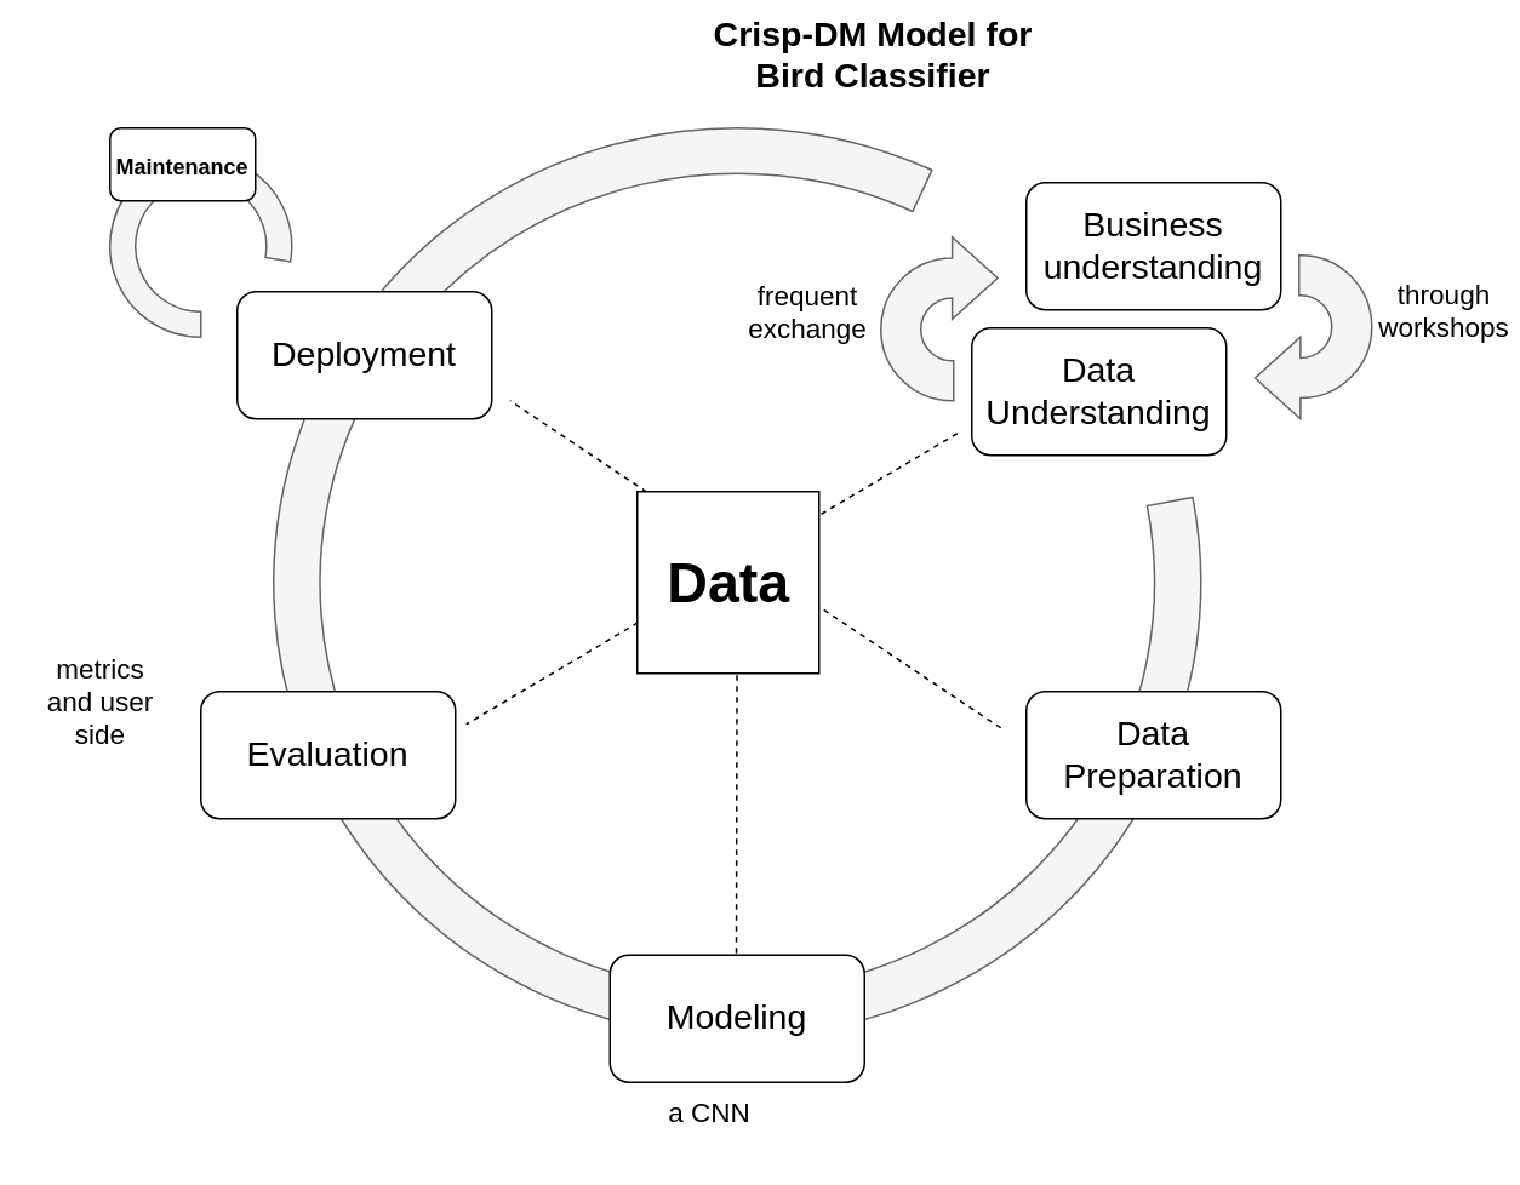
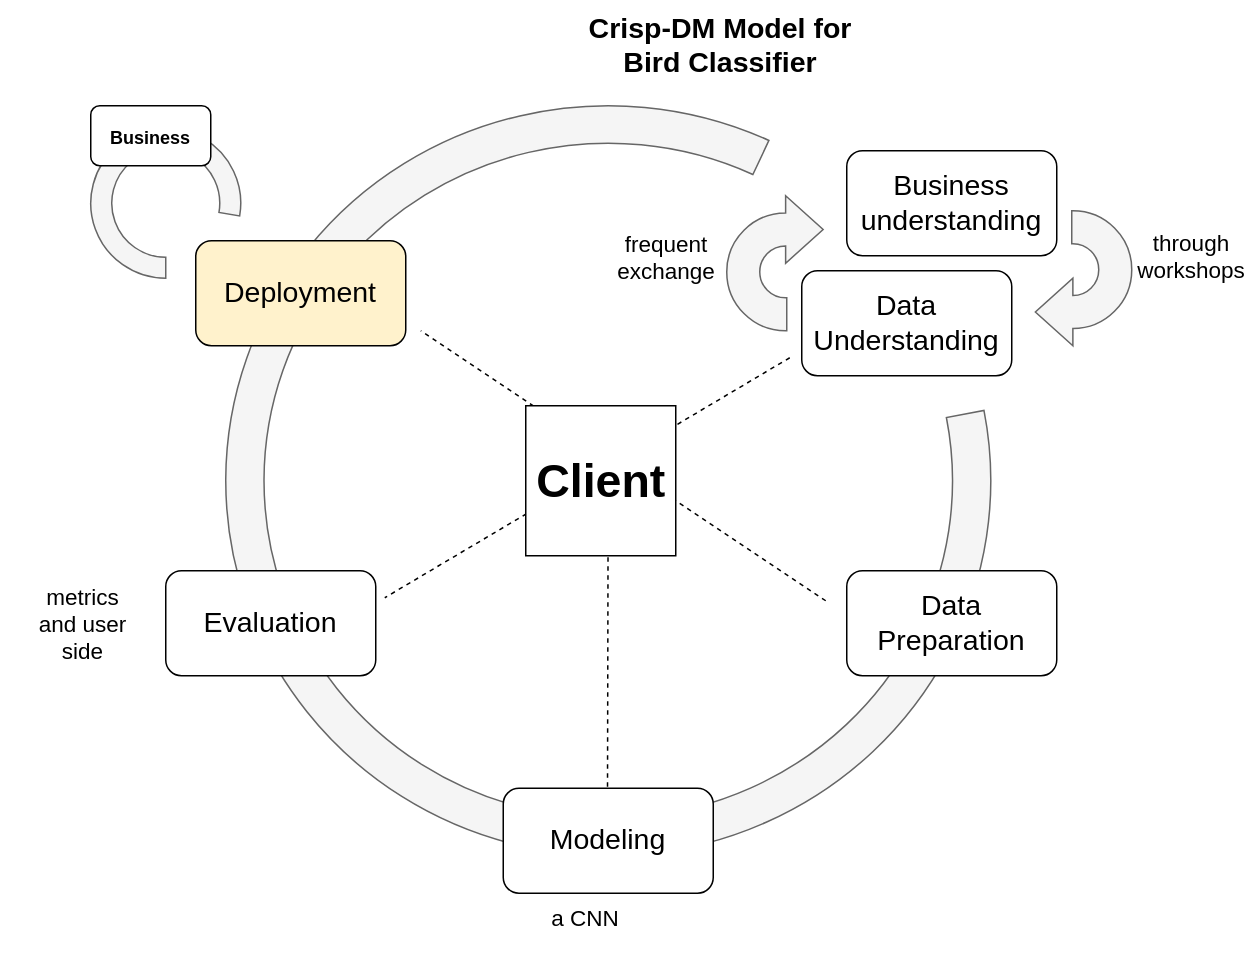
  <mxCell id="0" />
  <mxCell id="1" parent="0" />
  <mxCell id="2" value="" style="endArrow=none;dashed=1;html=1;fontSize=36;entryX=0.55;entryY=0;entryDx=0;entryDy=0;entryPerimeter=0;" edge="1" parent="1" target="18"><mxGeometry width="50" height="50" relative="1" as="geometry"><mxPoint x="404.5" y="530" as="sourcePoint" /><mxPoint x="405" y="260" as="targetPoint" /></mxGeometry></mxCell>
  <mxCell id="3" value="" style="endArrow=none;dashed=1;html=1;fontSize=36;" edge="1" parent="1"><mxGeometry width="50" height="50" relative="1" as="geometry"><mxPoint x="550" y="400" as="sourcePoint" /><mxPoint x="280" y="220" as="targetPoint" /></mxGeometry></mxCell>
  <mxCell id="4" value="" style="endArrow=none;dashed=1;html=1;fontSize=36;" edge="1" parent="1"><mxGeometry width="50" height="50" relative="1" as="geometry"><mxPoint x="526" y="238" as="sourcePoint" /><mxPoint x="256" y="398" as="targetPoint" /></mxGeometry></mxCell>
  <mxCell id="5" value="Crisp-DM Model for Bird Classifier" style="text;html=1;strokeColor=none;fillColor=none;align=center;verticalAlign=middle;whiteSpace=wrap;rounded=0;fontStyle=1;fontSize=19;" vertex="1" parent="1"><mxGeometry x="370" y="20" width="220" height="20" as="geometry" /></mxCell>
  <mxCell id="6" value="Business understanding" style="rounded=1;whiteSpace=wrap;html=1;fontSize=19;" vertex="1" parent="1"><mxGeometry x="564" y="100" width="140" height="70" as="geometry" /></mxCell>
  <mxCell id="7" value="Data Understanding" style="rounded=1;whiteSpace=wrap;html=1;fontSize=19;" vertex="1" parent="1"><mxGeometry x="534" y="180" width="140" height="70" as="geometry" /></mxCell>
  <mxCell id="8" value="" style="html=1;shadow=0;dashed=0;align=center;verticalAlign=middle;shape=mxgraph.arrows2.uTurnArrow;dy=11;arrowHead=45;dx2=25;fontSize=19;fillColor=#f5f5f5;strokeColor=#666666;fontColor=#333333;" vertex="1" parent="1"><mxGeometry x="484" y="130" width="40" height="90" as="geometry" /></mxCell>
  <mxCell id="9" value="" style="html=1;shadow=0;dashed=0;align=center;verticalAlign=middle;shape=mxgraph.arrows2.uTurnArrow;dy=11;arrowHead=45;dx2=25;fontSize=19;rotation=-180;fillColor=#f5f5f5;strokeColor=#666666;fontColor=#333333;" vertex="1" parent="1"><mxGeometry x="714" y="140" width="40" height="90" as="geometry" /></mxCell>
  <mxCell id="10" value="through workshops" style="text;html=1;strokeColor=none;fillColor=none;align=center;verticalAlign=middle;whiteSpace=wrap;rounded=0;fontSize=15;" vertex="1" parent="1"><mxGeometry x="774" y="160" width="40" height="20" as="geometry" /></mxCell>
  <mxCell id="11" value="&lt;div&gt;frequent exchange&lt;/div&gt;&lt;div&gt;&lt;br&gt;&lt;/div&gt;" style="text;html=1;strokeColor=none;fillColor=none;align=center;verticalAlign=middle;whiteSpace=wrap;rounded=0;fontSize=15;" vertex="1" parent="1"><mxGeometry x="424" y="170" width="40" height="20" as="geometry" /></mxCell>
  <mxCell id="12" value="" style="verticalLabelPosition=bottom;verticalAlign=top;html=1;shape=mxgraph.basic.partConcEllipse;startAngle=0.22;endAngle=0.069;arcWidth=0.1;fontSize=15;direction=east;fillColor=#f5f5f5;strokeColor=#666666;fontColor=#333333;" vertex="1" parent="1"><mxGeometry x="150" y="70" width="510" height="500" as="geometry" /></mxCell>
  <mxCell id="13" value="&lt;div&gt;Data Preparation&lt;/div&gt;" style="rounded=1;whiteSpace=wrap;html=1;fontSize=19;" vertex="1" parent="1"><mxGeometry x="564" y="380" width="140" height="70" as="geometry" /></mxCell>
  <mxCell id="14" value="Evaluation" style="rounded=1;whiteSpace=wrap;html=1;fontSize=19;" vertex="1" parent="1"><mxGeometry x="110" y="380" width="140" height="70" as="geometry" /></mxCell>
  <mxCell id="15" value="Modeling" style="rounded=1;whiteSpace=wrap;html=1;fontSize=19;" vertex="1" parent="1"><mxGeometry x="335" y="525" width="140" height="70" as="geometry" /></mxCell>
- <mxCell id="16" value="Deployment" style="rounded=1;whiteSpace=wrap;html=1;fontSize=19;" vertex="1" parent="1"><mxGeometry x="130" y="160" width="140" height="70" as="geometry" /></mxCell>
+ <mxCell id="16" value="Deployment" style="rounded=1;whiteSpace=wrap;html=1;fontSize=19;fillColor=#fff2cc;" vertex="1" parent="1"><mxGeometry x="130" y="160" width="140" height="70" as="geometry" /></mxCell>
  <mxCell id="17" value="" style="whiteSpace=wrap;html=1;aspect=fixed;fontSize=36;" vertex="1" parent="1"><mxGeometry x="350" y="270" width="100" height="100" as="geometry" /></mxCell>
- <mxCell id="18" value="&lt;font style=&quot;font-size: 31px;&quot;&gt;&lt;b style=&quot;font-size: 31px;&quot;&gt;Data&lt;/b&gt;&lt;/font&gt;" style="text;html=1;align=center;verticalAlign=middle;resizable=0;points=[];autosize=1;fontSize=31;" vertex="1" parent="1"><mxGeometry x="350" y="300" width="100" height="40" as="geometry" /></mxCell>
+ <mxCell id="18" value="&lt;font style=&quot;font-size: 31px;&quot;&gt;&lt;b style=&quot;font-size: 31px;&quot;&gt;Client&lt;/b&gt;&lt;/font&gt;" style="text;html=1;align=center;verticalAlign=middle;resizable=0;points=[];autosize=1;fontSize=31;" vertex="1" parent="1"><mxGeometry x="350" y="300" width="100" height="40" as="geometry" /></mxCell>
  <mxCell id="19" value="&lt;div&gt;a CNN&lt;/div&gt;&lt;div&gt;&lt;br&gt;&lt;/div&gt;" style="text;html=1;strokeColor=none;fillColor=none;align=center;verticalAlign=middle;whiteSpace=wrap;rounded=0;fontSize=15;" vertex="1" parent="1"><mxGeometry x="360" y="610" width="60" height="20" as="geometry" /></mxCell>
- <mxCell id="20" value="&lt;div&gt;metrics and user side&lt;/div&gt;" style="text;html=1;strokeColor=none;fillColor=none;align=center;verticalAlign=middle;whiteSpace=wrap;rounded=0;fontSize=15;" vertex="1" parent="1"><mxGeometry x="20" y="375" width="70" height="20" as="geometry" /></mxCell>
+ <mxCell id="20" value="&lt;div&gt;metrics and user side&lt;/div&gt;" style="text;html=1;strokeColor=none;fillColor=none;align=center;verticalAlign=middle;whiteSpace=wrap;rounded=0;fontSize=15;" vertex="1" parent="1"><mxGeometry x="20" y="405" width="70" height="20" as="geometry" /></mxCell>
  <mxCell id="21" value="" style="verticalLabelPosition=bottom;verticalAlign=top;html=1;shape=mxgraph.basic.partConcEllipse;startAngle=0.25;endAngle=0.027;arcWidth=0.28;fontSize=36;direction=south;fillColor=#f5f5f5;strokeColor=#666666;fontColor=#333333;" vertex="1" parent="1"><mxGeometry x="60" y="85" width="100" height="100" as="geometry" /></mxCell>
- <mxCell id="22" value="&lt;b&gt;&lt;font style=&quot;font-size: 12px&quot;&gt;Maintenance&lt;/font&gt;&lt;/b&gt;" style="rounded=1;whiteSpace=wrap;html=1;fontSize=19;" vertex="1" parent="1"><mxGeometry x="60" y="70" width="80" height="40" as="geometry" /></mxCell>
+ <mxCell id="22" value="&lt;b&gt;&lt;font style=&quot;font-size: 12px&quot;&gt;Business&lt;/font&gt;&lt;/b&gt;" style="rounded=1;whiteSpace=wrap;html=1;fontSize=19;" vertex="1" parent="1"><mxGeometry x="60" y="70" width="80" height="40" as="geometry" /></mxCell>
